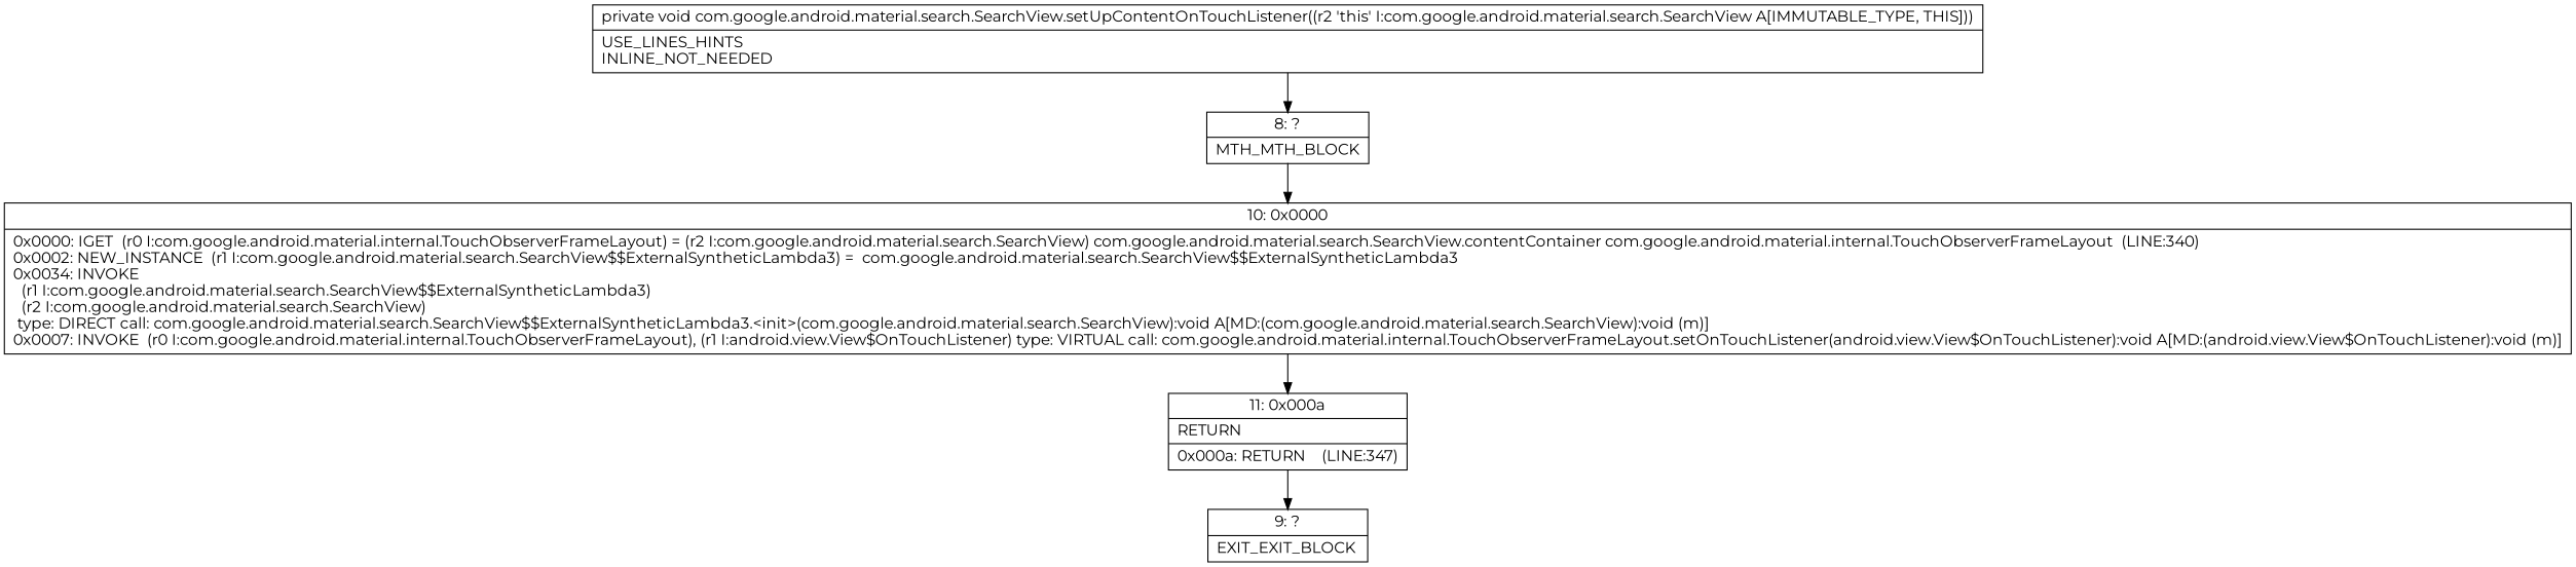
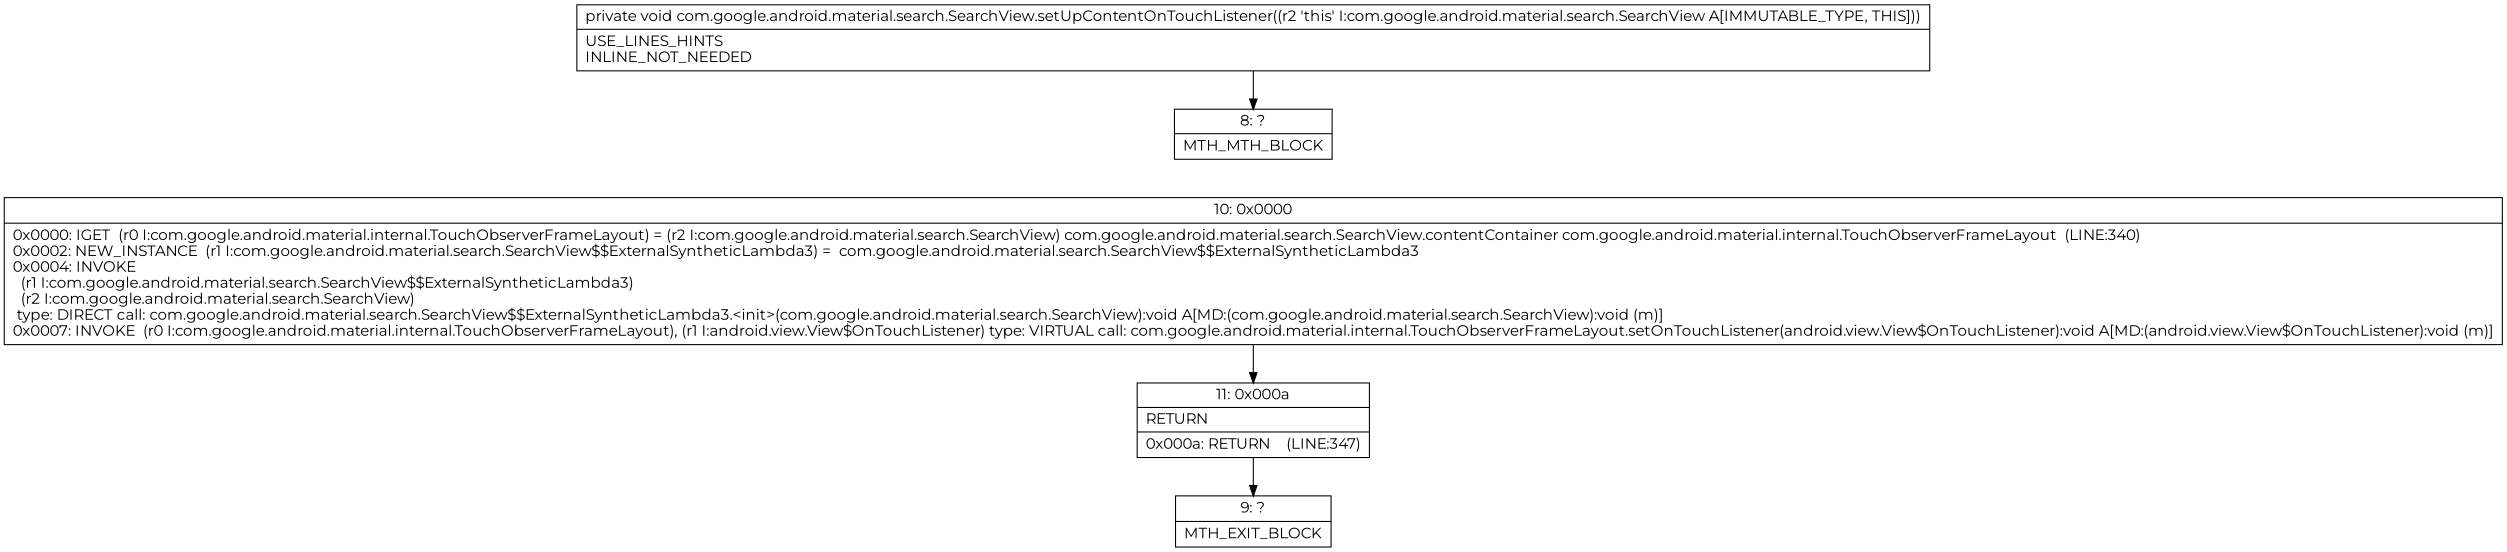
  digraph {
    fontname=Montserrat
    node [fontname=Montserrat shape=record]
    edge [fontname=Montserrat]
    n1 [label="{8\:\ ?|MTH_MTH_BLOCK\l}"]
-   n2 [label="{10\:\ 0x0000|0x0000: IGET  (r0 I:com.google.android.material.internal.TouchObserverFrameLayout) = (r2 I:com.google.android.material.search.SearchView) com.google.android.material.search.SearchView.contentContainer com.google.android.material.internal.TouchObserverFrameLayout  (LINE:340)\l0x0002: NEW_INSTANCE  (r1 I:com.google.android.material.search.SearchView$$ExternalSyntheticLambda3) =  com.google.android.material.search.SearchView$$ExternalSyntheticLambda3 \l0x0034: INVOKE  \l  (r1 I:com.google.android.material.search.SearchView$$ExternalSyntheticLambda3)\l  (r2 I:com.google.android.material.search.SearchView)\l type: DIRECT call: com.google.android.material.search.SearchView$$ExternalSyntheticLambda3.\<init\>(com.google.android.material.search.SearchView):void A[MD:(com.google.android.material.search.SearchView):void (m)]\l0x0007: INVOKE  (r0 I:com.google.android.material.internal.TouchObserverFrameLayout), (r1 I:android.view.View$OnTouchListener) type: VIRTUAL call: com.google.android.material.internal.TouchObserverFrameLayout.setOnTouchListener(android.view.View$OnTouchListener):void A[MD:(android.view.View$OnTouchListener):void (m)]\l}"]
+   n2 [label="{10\:\ 0x0000|0x0000: IGET  (r0 I:com.google.android.material.internal.TouchObserverFrameLayout) = (r2 I:com.google.android.material.search.SearchView) com.google.android.material.search.SearchView.contentContainer com.google.android.material.internal.TouchObserverFrameLayout  (LINE:340)\l0x0002: NEW_INSTANCE  (r1 I:com.google.android.material.search.SearchView$$ExternalSyntheticLambda3) =  com.google.android.material.search.SearchView$$ExternalSyntheticLambda3 \l0x0004: INVOKE  \l  (r1 I:com.google.android.material.search.SearchView$$ExternalSyntheticLambda3)\l  (r2 I:com.google.android.material.search.SearchView)\l type: DIRECT call: com.google.android.material.search.SearchView$$ExternalSyntheticLambda3.\<init\>(com.google.android.material.search.SearchView):void A[MD:(com.google.android.material.search.SearchView):void (m)]\l0x0007: INVOKE  (r0 I:com.google.android.material.internal.TouchObserverFrameLayout), (r1 I:android.view.View$OnTouchListener) type: VIRTUAL call: com.google.android.material.internal.TouchObserverFrameLayout.setOnTouchListener(android.view.View$OnTouchListener):void A[MD:(android.view.View$OnTouchListener):void (m)]\l}"]
    n3 [label="{11\:\ 0x000a|RETURN\l|0x000a: RETURN    (LINE:347)\l}"]
-   n4 [label="{9\:\ ?|EXIT_EXIT_BLOCK\l}"]
+   n4 [label="{9\:\ ?|MTH_EXIT_BLOCK\l}"]
    n5 [label="{private void com.google.android.material.search.SearchView.setUpContentOnTouchListener((r2 'this' I:com.google.android.material.search.SearchView A[IMMUTABLE_TYPE, THIS]))  | USE_LINES_HINTS\lINLINE_NOT_NEEDED\l}"]
-   n1 -> n2
    n2 -> n3
    n3 -> n4
    n5 -> n1
  }
